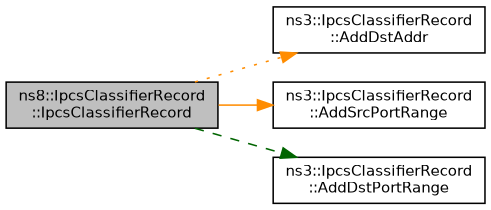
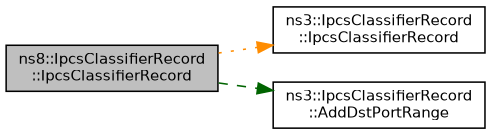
  digraph {
    rankdir=LR
    node [color=black fillcolor=white fontname=Helvetica fontsize=10 shape=record style=filled]
    edge [color=darkorange fontname=Helvetica fontsize=10 labelfontname=Helvetica labelfontsize=10]
    n1 [fillcolor=grey75 fontcolor=black height=0.2 label="ns8::IpcsClassifierRecord\l::IpcsClassifierRecord" width=0.4]
-   n2 [height=0.2 label="ns3::IpcsClassifierRecord\l::AddDstAddr" width=0.4]
-   n3 [height=0.2 label="ns3::IpcsClassifierRecord\l::AddSrcPortRange" width=0.4]
+   n2 [height=0.2 label="ns3::IpcsClassifierRecord\l::IpcsClassifierRecord" width=0.4]
    n4 [height=0.2 label="ns3::IpcsClassifierRecord\l::AddDstPortRange" width=0.4]
    n1 -> n2 [style=dotted]
-   n1 -> n3 [style=solid]
    n1 -> n4 [color=darkgreen style=dashed]
  }
